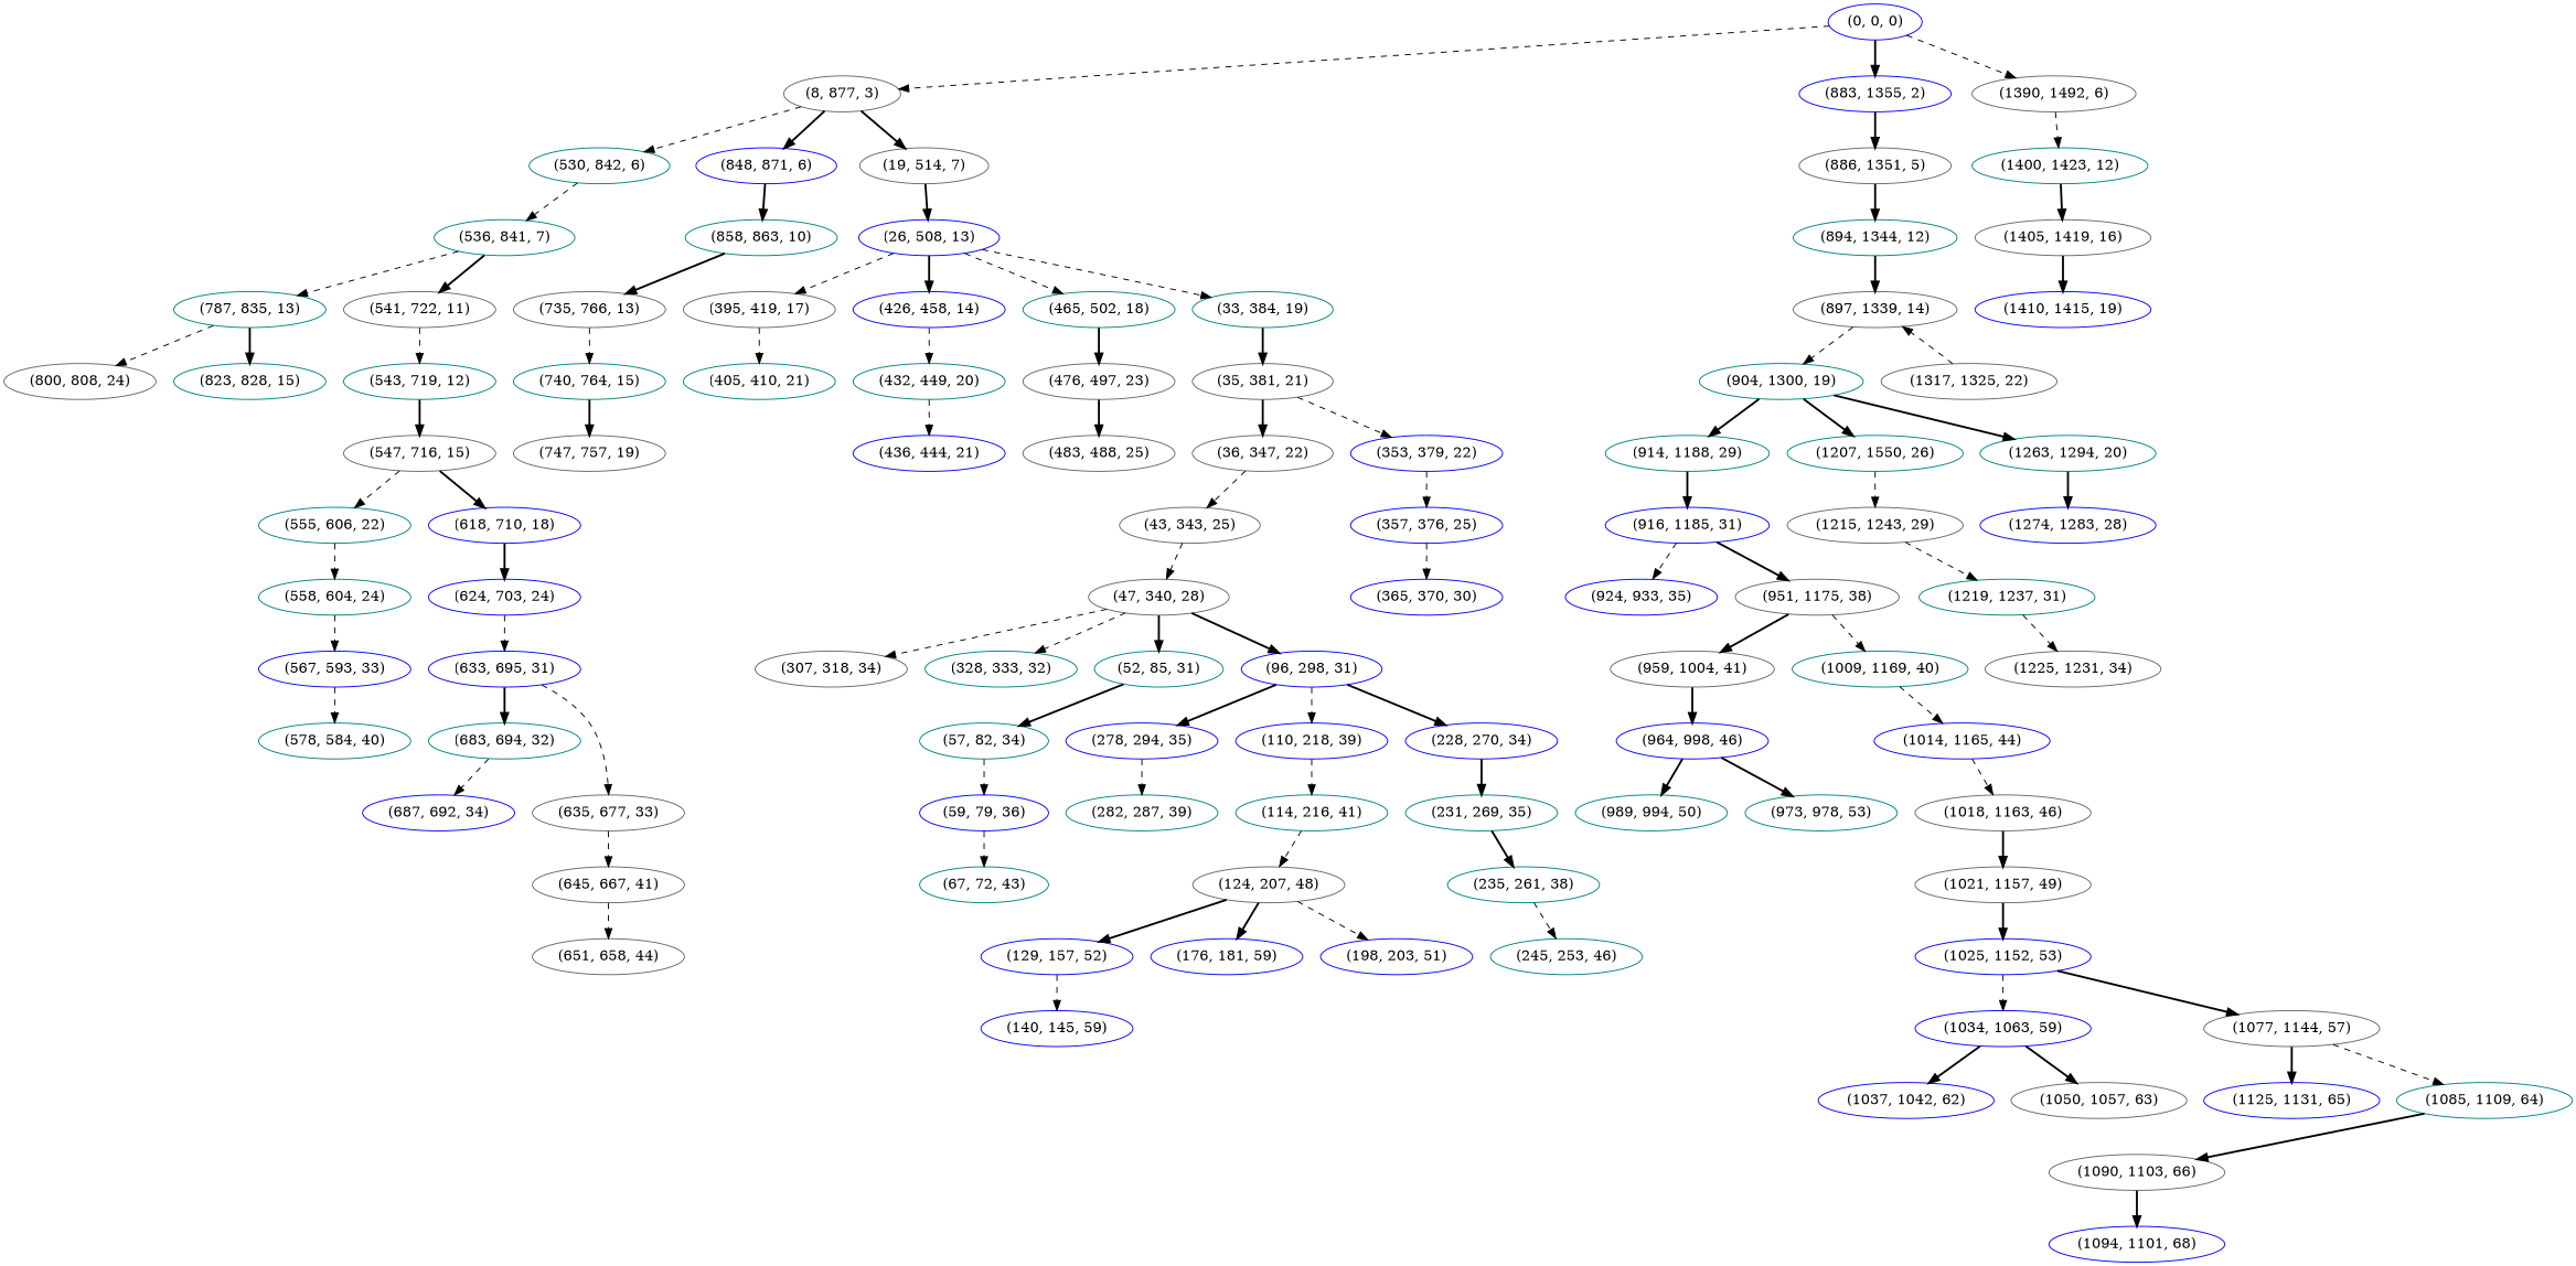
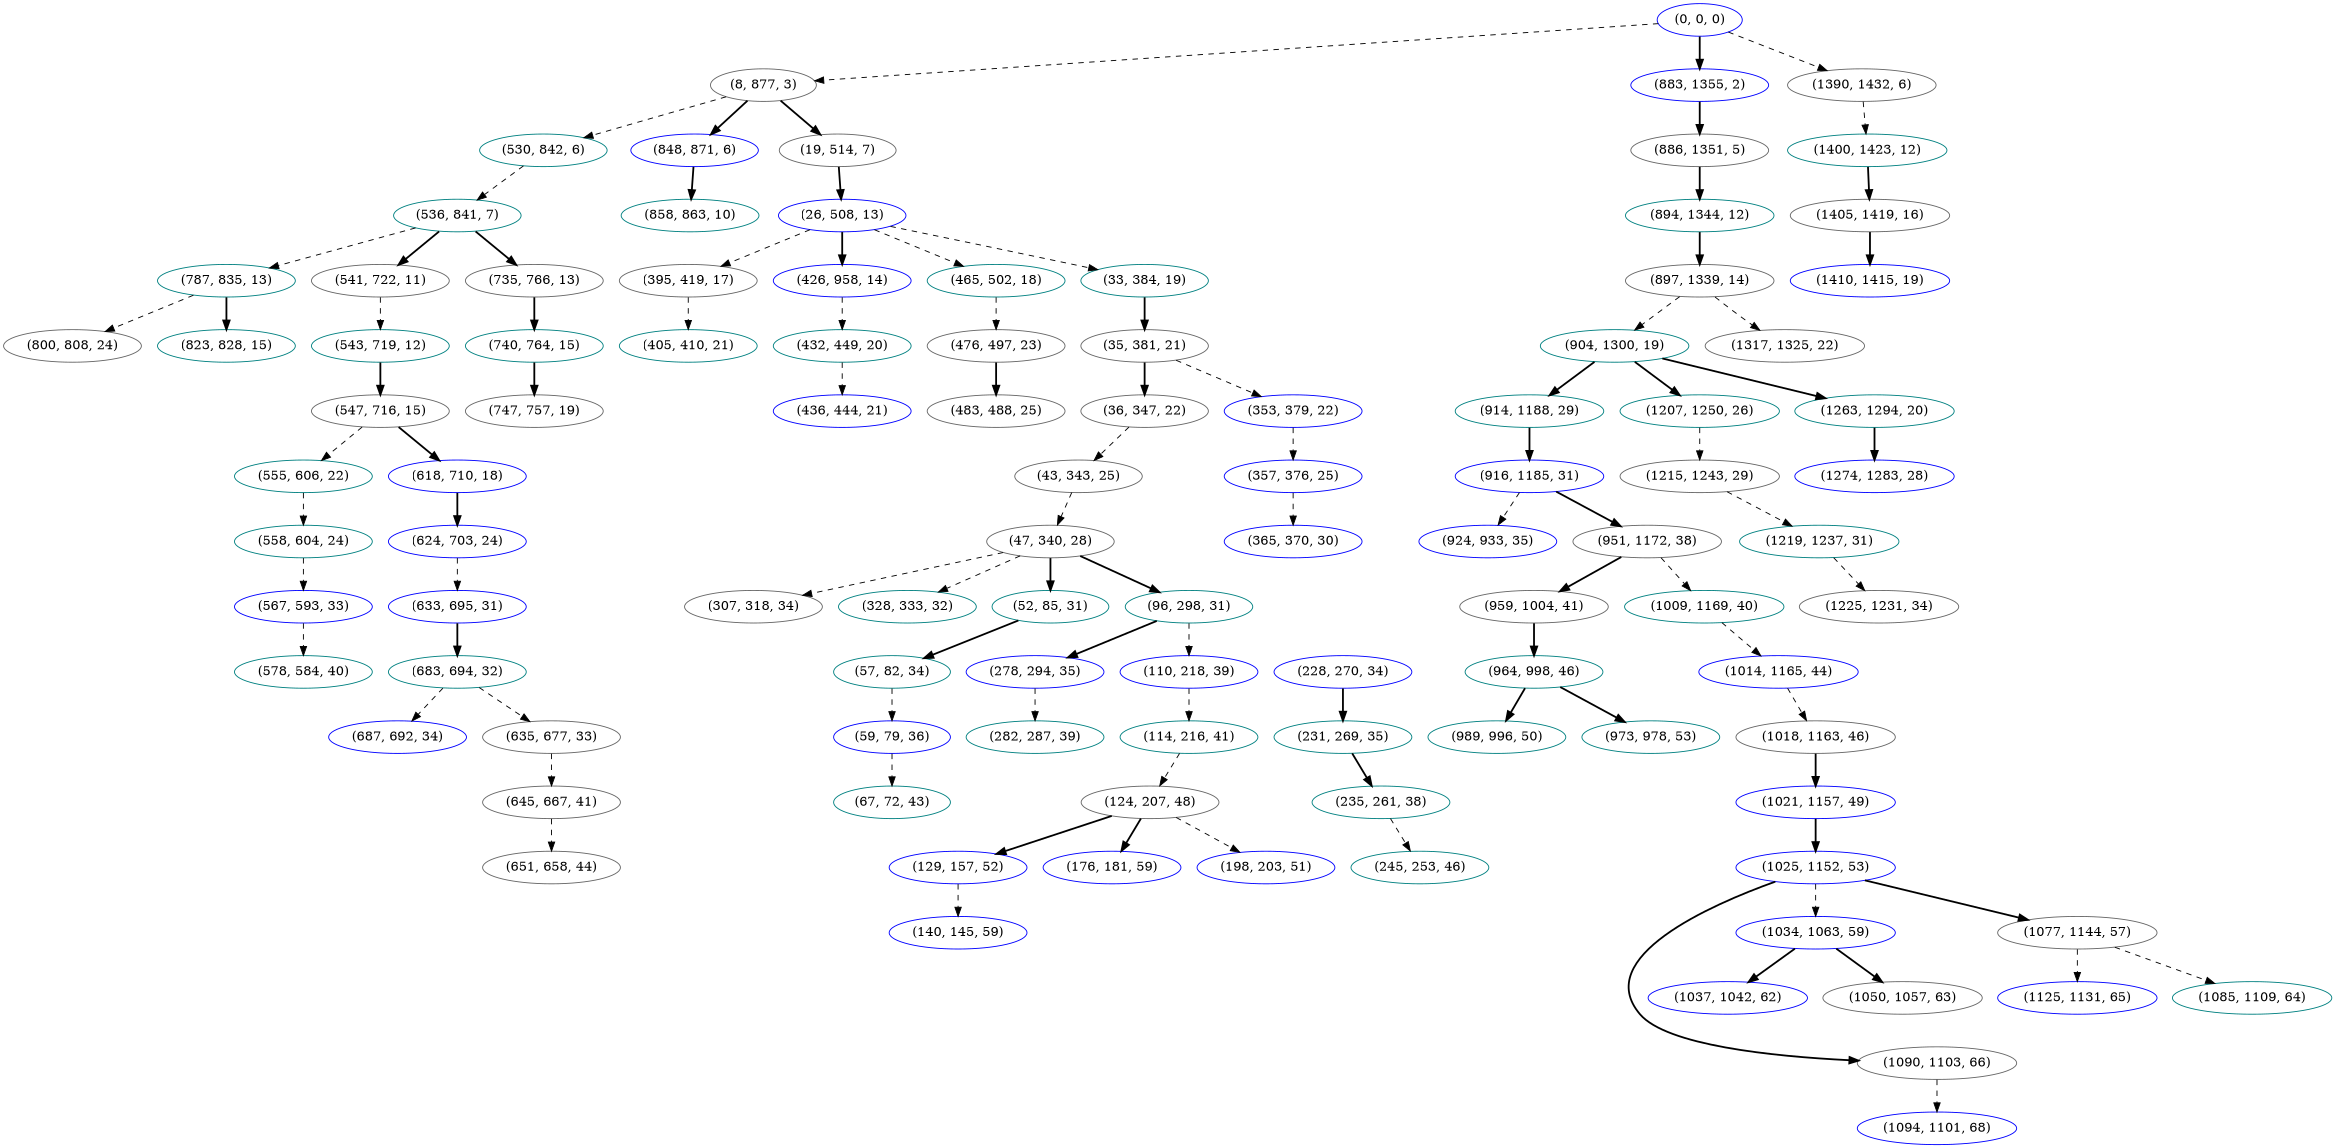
  digraph {
    node [color=teal]
    edge [style=dashed]
    "(0, 0, 0)" [color=blue]
    "(8, 877, 3)" [color=gray40]
    "(883, 1355, 2)" [color=blue]
-   "(1390, 1432, 6)" [color=gray40 label="(1390, 1492, 6)"]
+   "(1390, 1432, 6)" [color=gray40]
    "(19, 514, 7)" [color=gray40]
    "(530, 842, 6)"
    "(848, 871, 6)" [color=blue]
    "(886, 1351, 5)" [color=gray40]
    "(1400, 1423, 12)"
    "(26, 508, 13)" [color=blue]
    "(536, 841, 7)"
    "(858, 863, 10)"
    "(33, 384, 19)"
    "(395, 419, 17)" [color=gray40]
-   "(426, 458, 14)" [color=blue]
+   "(426, 458, 14)" [color=blue label="(426, 958, 14)"]
    "(465, 502, 18)"
    "(35, 381, 21)" [color=gray40]
    "(405, 410, 21)"
    "(432, 449, 20)"
    "(476, 497, 23)" [color=gray40]
    "(36, 347, 22)" [color=gray40]
    "(353, 379, 22)" [color=blue]
    "(43, 343, 25)" [color=gray40]
    "(357, 376, 25)" [color=blue]
    "(47, 340, 28)" [color=gray40]
    "(52, 85, 31)"
-   "(96, 298, 31)" [color=blue]
+   "(96, 298, 31)"
    "(307, 318, 34)" [color=gray40]
    "(328, 333, 32)"
    "(57, 82, 34)"
    "(110, 218, 39)" [color=blue]
    "(228, 270, 34)" [color=blue]
    "(278, 294, 35)" [color=blue]
    "(59, 79, 36)" [color=blue]
    "(67, 72, 43)"
    "(114, 216, 41)"
    "(231, 269, 35)"
    "(282, 287, 39)"
    "(124, 207, 48)" [color=gray40]
    "(129, 157, 52)" [color=blue]
    "(176, 181, 59)" [color=blue]
    "(198, 203, 51)" [color=blue]
    "(140, 145, 59)" [color=blue]
    "(235, 261, 38)"
    "(245, 253, 46)"
    "(365, 370, 30)" [color=blue]
    "(436, 444, 21)" [color=blue]
    "(483, 488, 25)" [color=gray40]
    "(541, 722, 11)" [color=gray40]
    "(735, 766, 13)" [color=gray40]
    "(787, 835, 13)"
    "(543, 719, 12)"
    "(740, 764, 15)"
    "(800, 808, 24)" [color=gray40]
    "(823, 828, 15)"
    "(547, 716, 15)" [color=gray40]
    "(555, 606, 22)"
    "(618, 710, 18)" [color=blue]
    "(558, 604, 24)"
    "(624, 703, 24)" [color=blue]
    "(567, 593, 33)" [color=blue]
    "(578, 584, 40)"
    "(633, 695, 31)" [color=blue]
    "(635, 677, 33)" [color=gray40]
    "(683, 694, 32)"
    "(645, 667, 41)" [color=gray40]
    "(687, 692, 34)" [color=blue]
    "(651, 658, 44)" [color=gray40]
    "(747, 757, 19)" [color=gray40]
    "(894, 1344, 12)"
    "(897, 1339, 14)" [color=gray40]
    "(904, 1300, 19)"
    "(1317, 1325, 22)" [color=gray40]
    "(914, 1188, 29)"
-   "(1207, 1250, 26)" [label="(1207, 1550, 26)"]
+   "(1207, 1250, 26)"
    "(1263, 1294, 20)"
    "(916, 1185, 31)" [color=blue]
    "(1215, 1243, 29)" [color=gray40]
    "(1274, 1283, 28)" [color=blue]
    "(924, 933, 35)" [color=blue]
-   "(951, 1175, 38)" [color=gray40]
+   "(951, 1175, 38)" [color=gray40 label="(951, 1172, 38)"]
    "(959, 1004, 41)" [color=gray40]
    "(1009, 1169, 40)"
-   "(964, 998, 46)" [color=blue]
+   "(964, 998, 46)"
    "(1014, 1165, 44)" [color=blue]
    "(973, 978, 53)"
-   "(989, 994, 50)"
+   "(989, 994, 50)" [label="(989, 996, 50)"]
    "(1018, 1163, 46)" [color=gray40]
-   "(1021, 1157, 49)" [color=gray40]
+   "(1021, 1157, 49)" [color=blue]
    "(1025, 1152, 53)" [color=blue]
    "(1034, 1063, 59)" [color=blue]
    "(1077, 1144, 57)" [color=gray40]
    "(1037, 1042, 62)" [color=blue]
    "(1050, 1057, 63)" [color=gray40]
    "(1085, 1109, 64)"
    "(1125, 1131, 65)" [color=blue]
    "(1090, 1103, 66)" [color=gray40]
    "(1094, 1101, 68)" [color=blue]
    "(1219, 1237, 31)"
    "(1225, 1231, 34)" [color=gray40]
    "(1405, 1419, 16)" [color=gray40]
    "(1410, 1415, 19)" [color=blue]
    "(0, 0, 0)" -> "(8, 877, 3)"
    "(0, 0, 0)" -> "(883, 1355, 2)" [style=bold]
    "(0, 0, 0)" -> "(1390, 1432, 6)"
    "(8, 877, 3)" -> "(19, 514, 7)" [style=bold]
    "(8, 877, 3)" -> "(530, 842, 6)"
    "(8, 877, 3)" -> "(848, 871, 6)" [style=bold]
    "(883, 1355, 2)" -> "(886, 1351, 5)" [style=bold]
    "(1390, 1432, 6)" -> "(1400, 1423, 12)"
    "(19, 514, 7)" -> "(26, 508, 13)" [style=bold]
    "(530, 842, 6)" -> "(536, 841, 7)"
    "(848, 871, 6)" -> "(858, 863, 10)" [style=bold]
    "(886, 1351, 5)" -> "(894, 1344, 12)" [style=bold]
    "(1400, 1423, 12)" -> "(1405, 1419, 16)" [style=bold]
    "(26, 508, 13)" -> "(33, 384, 19)"
    "(26, 508, 13)" -> "(395, 419, 17)"
    "(26, 508, 13)" -> "(426, 458, 14)" [style=bold]
    "(26, 508, 13)" -> "(465, 502, 18)"
    "(536, 841, 7)" -> "(541, 722, 11)" [style=bold]
-   "(858, 863, 10)" -> "(735, 766, 13)" [style=bold]
+   "(536, 841, 7)" -> "(735, 766, 13)" [style=bold]
    "(536, 841, 7)" -> "(787, 835, 13)"
    "(33, 384, 19)" -> "(35, 381, 21)" [style=bold]
    "(395, 419, 17)" -> "(405, 410, 21)"
    "(426, 458, 14)" -> "(432, 449, 20)"
-   "(465, 502, 18)" -> "(476, 497, 23)" [style=bold]
+   "(465, 502, 18)" -> "(476, 497, 23)"
    "(35, 381, 21)" -> "(36, 347, 22)" [style=bold]
    "(35, 381, 21)" -> "(353, 379, 22)"
    "(432, 449, 20)" -> "(436, 444, 21)"
    "(476, 497, 23)" -> "(483, 488, 25)" [style=bold]
    "(36, 347, 22)" -> "(43, 343, 25)"
    "(353, 379, 22)" -> "(357, 376, 25)"
    "(43, 343, 25)" -> "(47, 340, 28)"
    "(357, 376, 25)" -> "(365, 370, 30)"
    "(47, 340, 28)" -> "(52, 85, 31)" [style=bold]
    "(47, 340, 28)" -> "(96, 298, 31)" [style=bold]
    "(47, 340, 28)" -> "(307, 318, 34)"
    "(47, 340, 28)" -> "(328, 333, 32)"
    "(52, 85, 31)" -> "(57, 82, 34)" [style=bold]
    "(96, 298, 31)" -> "(110, 218, 39)"
-   "(96, 298, 31)" -> "(228, 270, 34)" [style=bold]
    "(96, 298, 31)" -> "(278, 294, 35)" [style=bold]
    "(57, 82, 34)" -> "(59, 79, 36)"
    "(110, 218, 39)" -> "(114, 216, 41)"
    "(228, 270, 34)" -> "(231, 269, 35)" [style=bold]
    "(278, 294, 35)" -> "(282, 287, 39)"
    "(59, 79, 36)" -> "(67, 72, 43)"
    "(114, 216, 41)" -> "(124, 207, 48)"
    "(231, 269, 35)" -> "(235, 261, 38)" [style=bold]
    "(124, 207, 48)" -> "(129, 157, 52)" [style=bold]
    "(124, 207, 48)" -> "(176, 181, 59)" [style=bold]
    "(124, 207, 48)" -> "(198, 203, 51)"
    "(129, 157, 52)" -> "(140, 145, 59)"
    "(235, 261, 38)" -> "(245, 253, 46)"
    "(541, 722, 11)" -> "(543, 719, 12)"
-   "(735, 766, 13)" -> "(740, 764, 15)"
+   "(735, 766, 13)" -> "(740, 764, 15)" [style=bold]
    "(787, 835, 13)" -> "(800, 808, 24)"
    "(787, 835, 13)" -> "(823, 828, 15)" [style=bold]
    "(543, 719, 12)" -> "(547, 716, 15)" [style=bold]
    "(740, 764, 15)" -> "(747, 757, 19)" [style=bold]
    "(547, 716, 15)" -> "(555, 606, 22)"
    "(547, 716, 15)" -> "(618, 710, 18)" [style=bold]
    "(555, 606, 22)" -> "(558, 604, 24)"
    "(618, 710, 18)" -> "(624, 703, 24)" [style=bold]
    "(558, 604, 24)" -> "(567, 593, 33)"
    "(624, 703, 24)" -> "(633, 695, 31)"
    "(567, 593, 33)" -> "(578, 584, 40)"
-   "(633, 695, 31)" -> "(635, 677, 33)"
+   "(683, 694, 32)" -> "(635, 677, 33)"
    "(633, 695, 31)" -> "(683, 694, 32)" [style=bold]
    "(635, 677, 33)" -> "(645, 667, 41)"
    "(683, 694, 32)" -> "(687, 692, 34)"
    "(645, 667, 41)" -> "(651, 658, 44)"
    "(894, 1344, 12)" -> "(897, 1339, 14)" [style=bold]
    "(897, 1339, 14)" -> "(904, 1300, 19)"
-   "(1317, 1325, 22)" -> "(897, 1339, 14)"
+   "(897, 1339, 14)" -> "(1317, 1325, 22)"
    "(904, 1300, 19)" -> "(914, 1188, 29)" [style=bold]
    "(904, 1300, 19)" -> "(1207, 1250, 26)" [style=bold]
    "(904, 1300, 19)" -> "(1263, 1294, 20)" [style=bold]
    "(914, 1188, 29)" -> "(916, 1185, 31)" [style=bold]
    "(1207, 1250, 26)" -> "(1215, 1243, 29)"
    "(1263, 1294, 20)" -> "(1274, 1283, 28)" [style=bold]
    "(916, 1185, 31)" -> "(924, 933, 35)"
    "(916, 1185, 31)" -> "(951, 1175, 38)" [style=bold]
    "(1215, 1243, 29)" -> "(1219, 1237, 31)"
    "(951, 1175, 38)" -> "(959, 1004, 41)" [style=bold]
    "(951, 1175, 38)" -> "(1009, 1169, 40)"
    "(959, 1004, 41)" -> "(964, 998, 46)" [style=bold]
    "(1009, 1169, 40)" -> "(1014, 1165, 44)"
    "(964, 998, 46)" -> "(973, 978, 53)" [style=bold]
    "(964, 998, 46)" -> "(989, 994, 50)" [style=bold]
    "(1014, 1165, 44)" -> "(1018, 1163, 46)"
    "(1018, 1163, 46)" -> "(1021, 1157, 49)" [style=bold]
    "(1021, 1157, 49)" -> "(1025, 1152, 53)" [style=bold]
    "(1025, 1152, 53)" -> "(1034, 1063, 59)"
    "(1025, 1152, 53)" -> "(1077, 1144, 57)" [style=bold]
    "(1034, 1063, 59)" -> "(1037, 1042, 62)" [style=bold]
    "(1034, 1063, 59)" -> "(1050, 1057, 63)" [style=bold]
    "(1077, 1144, 57)" -> "(1085, 1109, 64)"
-   "(1077, 1144, 57)" -> "(1125, 1131, 65)" [style=bold]
-   "(1085, 1109, 64)" -> "(1090, 1103, 66)" [style=bold]
-   "(1090, 1103, 66)" -> "(1094, 1101, 68)" [style=bold]
+   "(1077, 1144, 57)" -> "(1125, 1131, 65)"
+   "(1025, 1152, 53)" -> "(1090, 1103, 66)" [style=bold]
+   "(1090, 1103, 66)" -> "(1094, 1101, 68)"
    "(1219, 1237, 31)" -> "(1225, 1231, 34)"
    "(1405, 1419, 16)" -> "(1410, 1415, 19)" [style=bold]
  }
